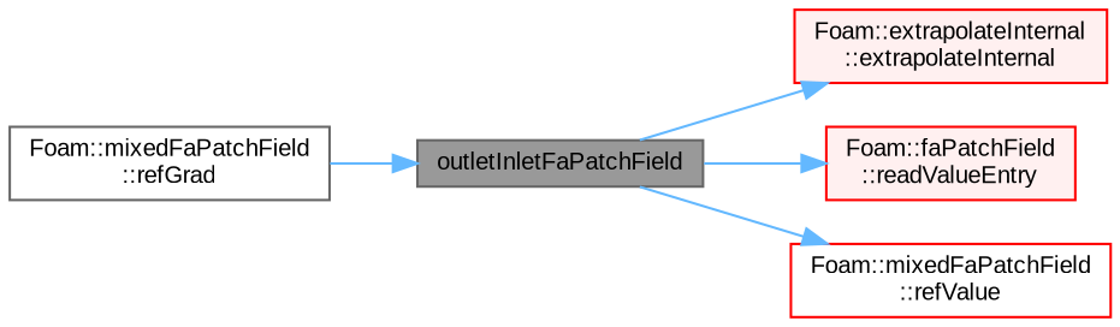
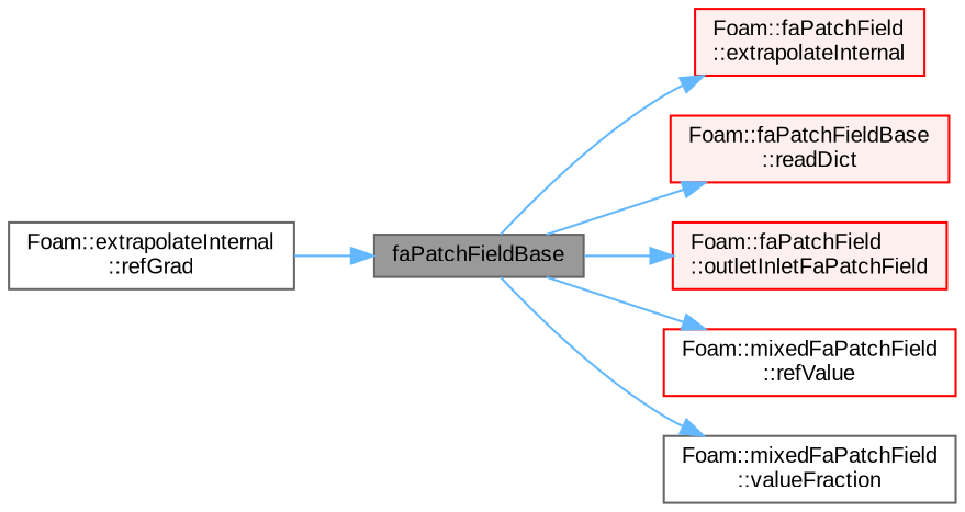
  digraph {
    fontname="Liberation Sans"
    rankdir=LR
    node [color=red fillcolor="#FFF0F0" fontname="Liberation Sans" fontsize=10 shape=box style=filled]
    edge [color=steelblue1 fontname="Liberation Sans" fontsize=10 labelfontname=Helvetica labelfontsize=10 style=solid]
-   n1 [color=gray40 fillcolor=grey60 fontcolor=black height=0.2 label=outletInletFaPatchField width=0.4]
-   n2 [height=0.2 label="Foam::extrapolateInternal\l::extrapolateInternal" width=0.4]
-   n4 [height=0.2 label="Foam::faPatchField\l::readValueEntry" width=0.4]
+   n1 [color=gray40 fillcolor=grey60 fontcolor=black height=0.2 label=faPatchFieldBase width=0.4]
+   n2 [height=0.2 label="Foam::faPatchField\l::extrapolateInternal" width=0.4]
+   n3 [height=0.2 label="Foam::faPatchFieldBase\l::readDict" width=0.4]
+   n4 [height=0.2 label="Foam::faPatchField\l::outletInletFaPatchField" width=0.4]
    n5 [fillcolor=white height=0.2 label="Foam::mixedFaPatchField\l::refValue" width=0.4]
-   n7 [color=grey40 fillcolor=white height=0.2 label="Foam::mixedFaPatchField\l::refGrad" width=0.4]
+   n6 [color=grey40 fillcolor=white height=0.2 label="Foam::mixedFaPatchField\l::valueFraction" width=0.4]
+   n7 [color=grey40 fillcolor=white height=0.2 label="Foam::extrapolateInternal\l::refGrad" width=0.4]
    n1 -> n2
+   n1 -> n3
    n1 -> n4
    n1 -> n5
+   n1 -> n6
    n7 -> n1
  }
